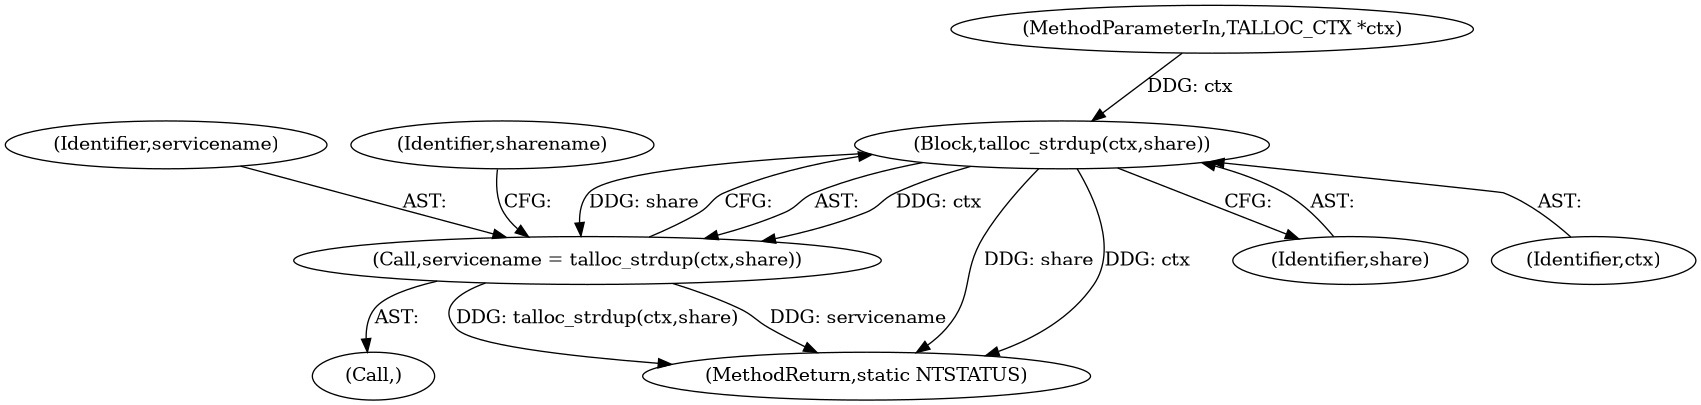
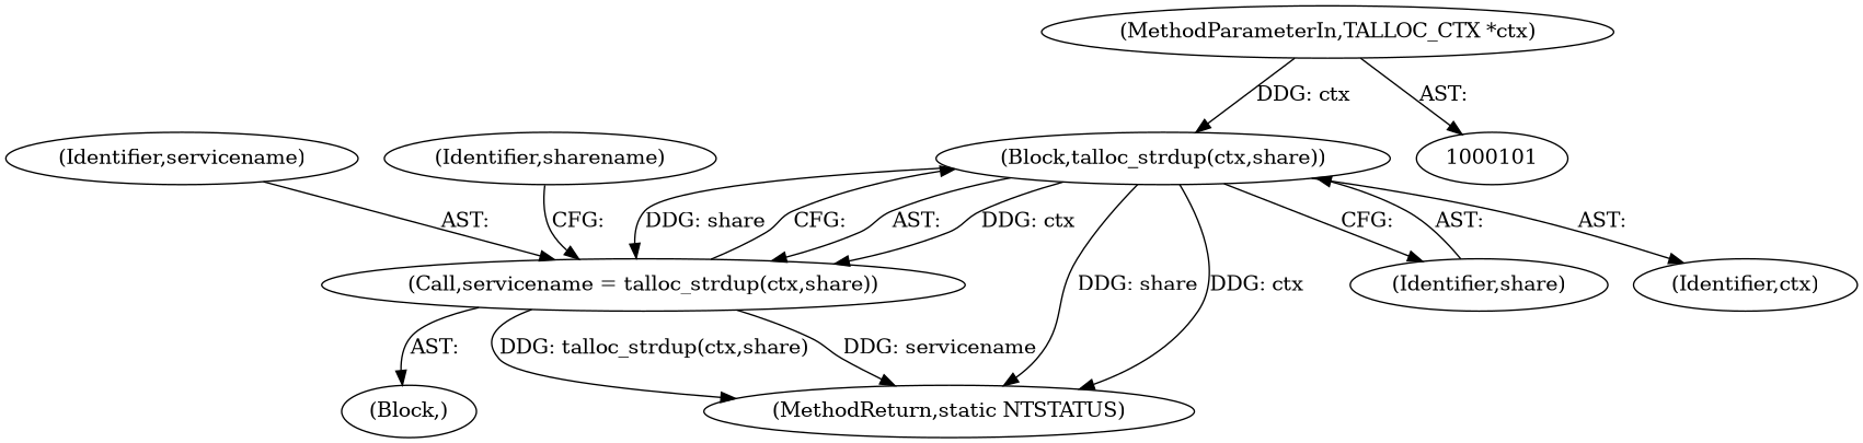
  digraph {
    n1 [label="(Block,talloc_strdup(ctx,share))"]
    n2 [label="(Call,servicename = talloc_strdup(ctx,share))"]
    n3 [label="(MethodReturn,static NTSTATUS)"]
    n4 [label="(Identifier,share)"]
-   n5 [label="(Call,)"]
+   n5 [label="(Block,)"]
    n6 [label="(MethodParameterIn,TALLOC_CTX *ctx)"]
+   1000101
    n8 [label="(Identifier,ctx)"]
    n9 [label="(Identifier,servicename)"]
    n10 [label="(Identifier,sharename)"]
    n1 -> n2 [label="AST: "]
    n1 -> n2 [label="DDG: ctx"]
    n1 -> n2 [label="DDG: share"]
    n1 -> n3 [label="DDG: share"]
    n1 -> n3 [label="DDG: ctx"]
    n1 -> n4 [label="CFG: "]
    n2 -> n1 [label="CFG: "]
    n2 -> n3 [label="DDG: talloc_strdup(ctx,share)"]
    n2 -> n3 [label="DDG: servicename"]
    n2 -> n5 [label="AST: "]
    n4 -> n1 [label="AST: "]
    n6 -> n1 [label="DDG: ctx"]
-   n8 -> n1 [label="AST: "]
+   n6 -> 1000101 [label="AST: "]
+   n1 -> n8 [label="AST: "]
    n9 -> n2 [label="AST: "]
    n10 -> n2 [label="CFG: "]
  }
